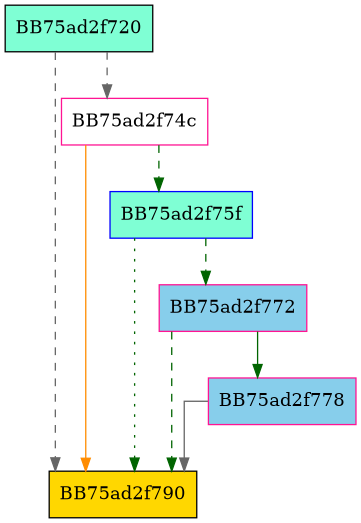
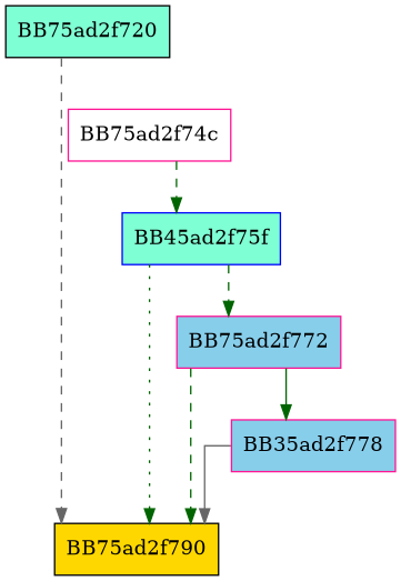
  digraph {
    splines=ortho
    node [color=deeppink fillcolor=aquamarine shape=box style=filled]
    edge [color=darkgreen style=dashed]
    BB75ad2f720 [color=black]
    BB75ad2f790 [color=black fillcolor=gold]
    BB75ad2f74c [fillcolor=white]
-   BB75ad2f75f [color=blue]
+   BB75ad2f75f [color=blue label=BB45ad2f75f]
    BB75ad2f772 [fillcolor=skyblue]
-   BB75ad2f778 [fillcolor=skyblue]
+   BB75ad2f778 [fillcolor=skyblue label=BB35ad2f778]
    BB75ad2f720 -> BB75ad2f790 [color=gray40]
-   BB75ad2f720 -> BB75ad2f74c [color=gray40]
-   BB75ad2f74c -> BB75ad2f790 [color=darkorange style=solid]
    BB75ad2f74c -> BB75ad2f75f
    BB75ad2f75f -> BB75ad2f790 [style=dotted]
    BB75ad2f75f -> BB75ad2f772
    BB75ad2f772 -> BB75ad2f790
    BB75ad2f772 -> BB75ad2f778 [style=solid]
    BB75ad2f778 -> BB75ad2f790 [color=gray40 style=solid]
  }
